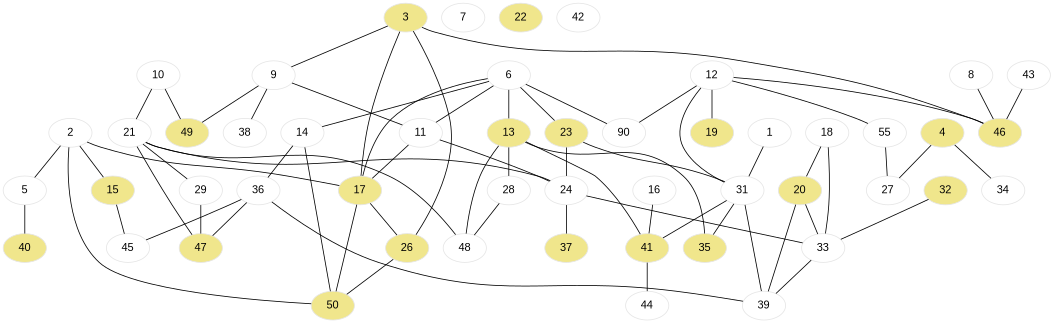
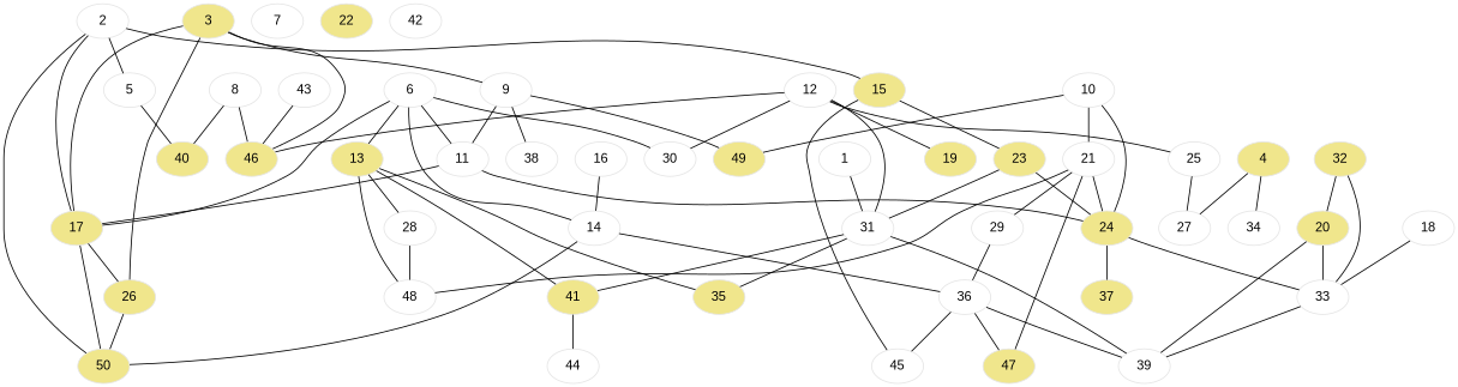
  graph {
    fontname="Liberation Sans"
    node [color=gray90 fillcolor=white fontname="Liberation Sans" style=filled]
    edge [fontname="Liberation Sans"]
    1
    31
    35 [fillcolor=khaki]
    41 [fillcolor=khaki]
    39
    2
    5
    15 [fillcolor=khaki]
    17 [fillcolor=khaki]
    50 [fillcolor=khaki]
    40 [fillcolor=khaki]
    23 [fillcolor=khaki]
    45
    26 [fillcolor=khaki]
    3 [fillcolor=khaki]
    9
    46 [fillcolor=khaki]
    11
    38
    49 [fillcolor=khaki]
    4 [fillcolor=khaki]
    27
    34
    6
    13 [fillcolor=khaki]
    14
-   30 [label=90]
-   24
+   30
+   24 [fillcolor=khaki]
    28
    48
    36
    7
    8
    10
    21
    29
    47 [fillcolor=khaki]
    33
    37 [fillcolor=khaki]
    12
    19 [fillcolor=khaki]
-   25 [label=55]
+   25
    44
    16
    20 [fillcolor=khaki]
    18
    22 [fillcolor=khaki]
    32 [fillcolor=khaki]
    42
    43
    1 -- 31
    31 -- 35
    31 -- 41
    31 -- 39
    41 -- 44
    2 -- 5
    2 -- 15
    2 -- 17
    2 -- 50
    5 -- 40
-   6 -- 23
+   15 -- 23
    15 -- 45
    17 -- 50
    17 -- 26
    23 -- 31
    23 -- 24
    26 -- 50
    3 -- 17
    3 -- 26
    3 -- 9
    3 -- 46
    9 -- 11
    9 -- 38
    9 -- 49
    11 -- 17
    11 -- 24
    4 -- 27
    4 -- 34
    6 -- 17
    6 -- 11
    6 -- 13
    6 -- 14
    6 -- 30
    13 -- 35
    13 -- 41
    13 -- 28
    13 -- 48
    14 -- 50
    14 -- 36
    24 -- 33
    24 -- 37
    28 -- 48
    36 -- 39
    36 -- 45
    36 -- 47
+   8 -- 40
    8 -- 46
    10 -- 49
+   10 -- 24
    10 -- 21
    21 -- 24
    21 -- 48
    21 -- 29
    21 -- 47
-   29 -- 47
+   29 -- 36
    33 -- 39
    12 -- 31
    12 -- 46
    12 -- 30
    12 -- 19
    12 -- 25
    25 -- 27
-   16 -- 41
+   16 -- 14
    20 -- 39
    20 -- 33
    18 -- 33
-   18 -- 20
+   32 -- 20
    32 -- 33
    43 -- 46
  }
